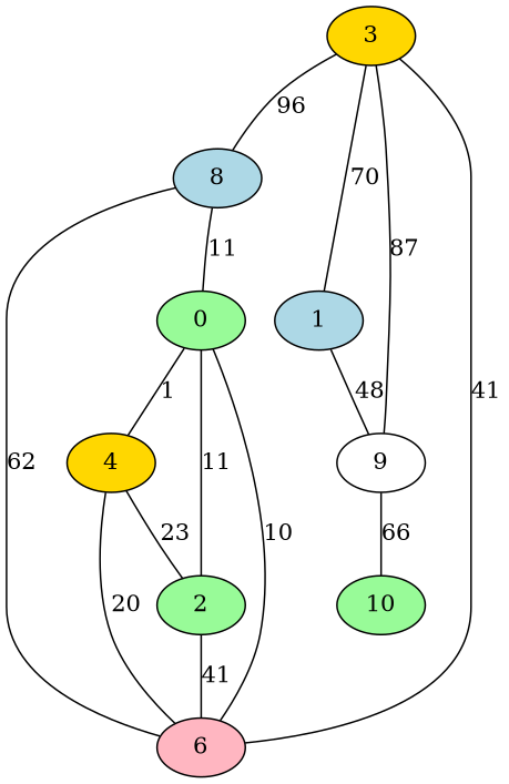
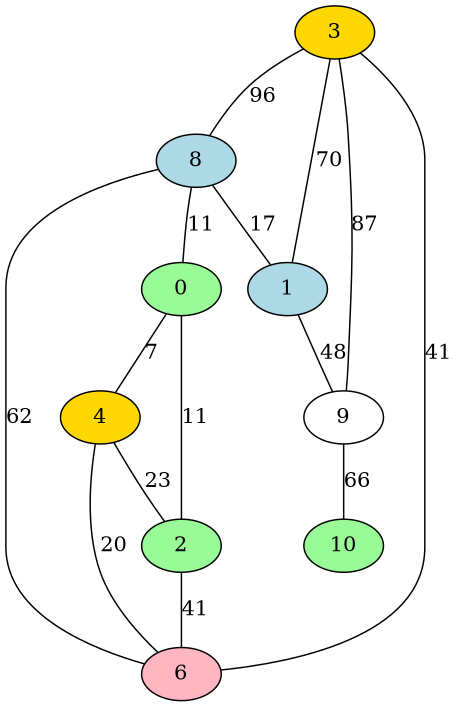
  graph {
    node [fillcolor=palegreen style=filled]
    3 [fillcolor=gold]
    8 [fillcolor=lightblue]
    1 [fillcolor=lightblue]
    9 [fillcolor=white]
    6 [fillcolor=lightpink]
    n6 [label=0]
    10
    4 [fillcolor=gold]
    2
    3 -- 8 [label=96]
    3 -- 1 [label=70]
    3 -- 9 [label=87]
    3 -- 6 [label=41]
+   8 -- 1 [label=17]
    8 -- 6 [label=62]
    8 -- n6 [label=11]
    1 -- 9 [label=48]
    9 -- 10 [label=66]
-   n6 -- 6 [label=10]
-   n6 -- 4 [label=1]
+   n6 -- 4 [label=7]
    n6 -- 2 [label=11]
    4 -- 6 [label=20]
    4 -- 2 [label=23]
    2 -- 6 [label=41]
  }
